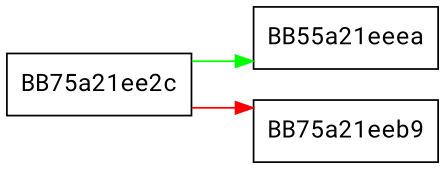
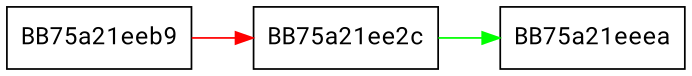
  digraph {
    fontname="Roboto Mono"
    rankdir=LR
    splines=ortho
    node [fontname="Roboto Mono" shape=box]
    edge [fontname="Roboto Mono"]
    BB75a21ee2c
-   BB75a21eeea [label=BB55a21eeea]
+   BB75a21eeea
    BB75a21eeb9
    BB75a21ee2c -> BB75a21eeea [color=green]
-   BB75a21ee2c -> BB75a21eeb9 [color=red]
+   BB75a21eeb9 -> BB75a21ee2c [color=red]
  }
